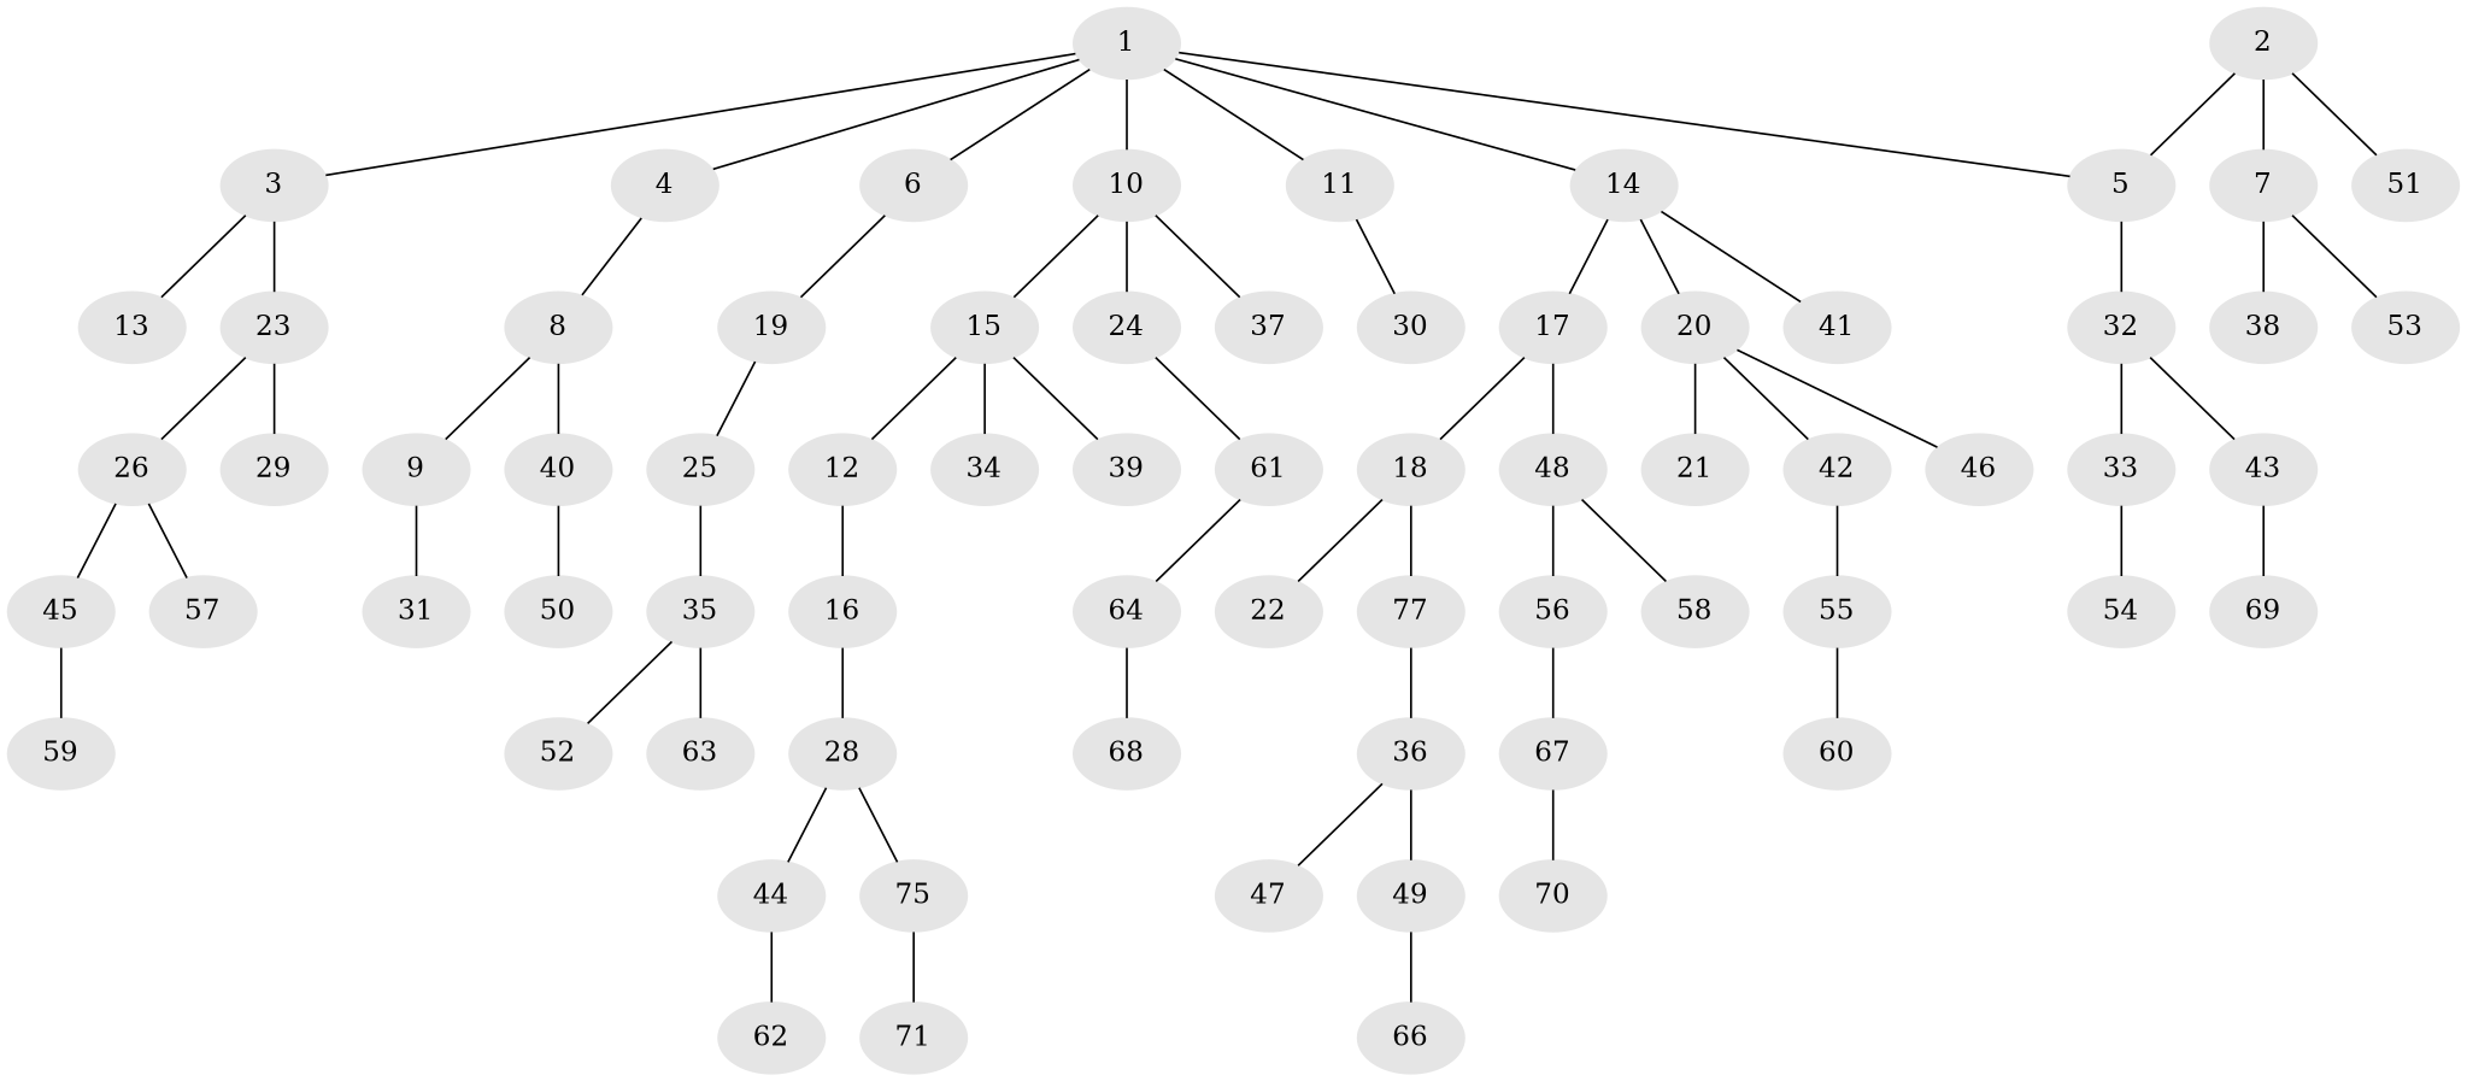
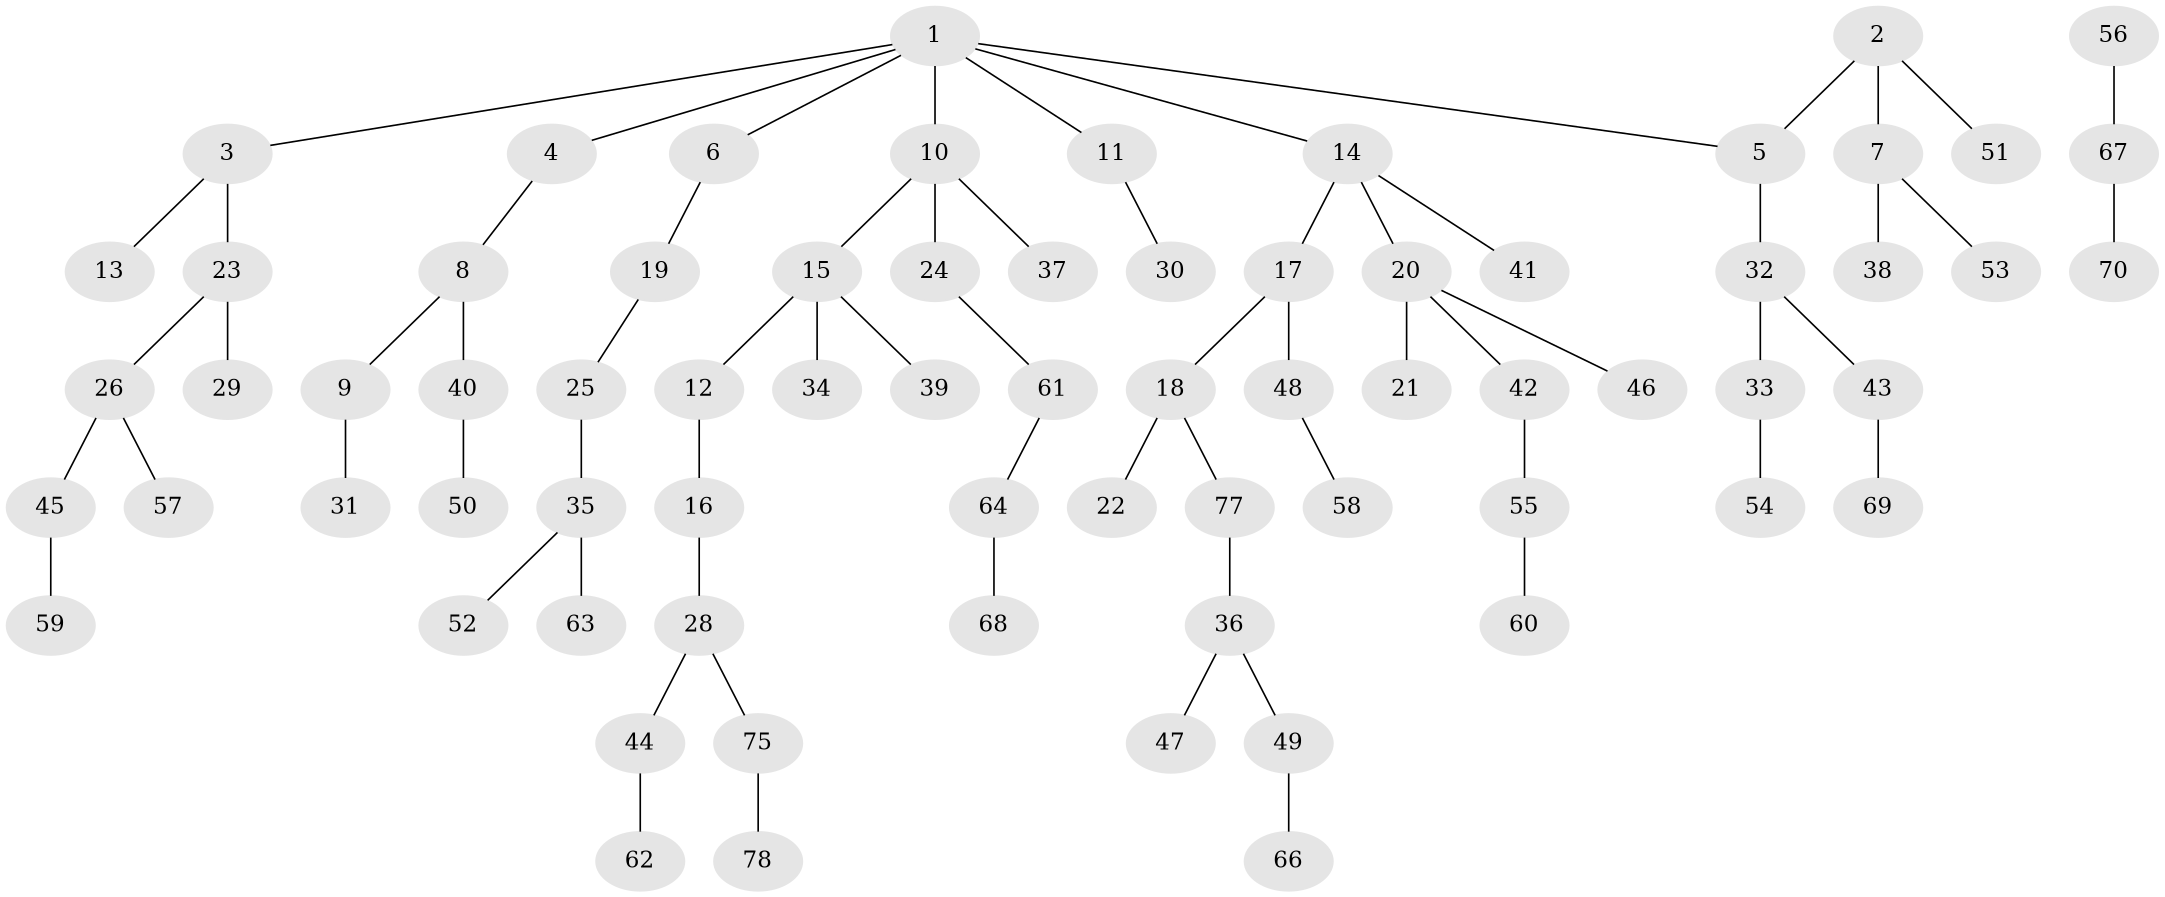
  graph {
    node [color=gray90 style=filled]
    edge [weight=1.0]
    1
    3
    4
    6
    10
    11
    14
    5
    2
    7
    51
    13
    23
    8
    19
    15
    24
    37
    30
    17
    20
    41
    32
    38
    53
    26
    29
    9
    40
    33
    43
    25
    31
    50
    12
    16
    34
    39
    61
    28
    18
    48
    21
    42
    46
    44
    n47 [label=75]
    22
    n49 [label=77]
    56
    58
    36
    35
    55
    45
    57
    64
    52
    63
    59
    47
    49
    62
-   71
+   71 [label=78]
    54
    69
    66
    60
    67
    70
    68
    1 -- 3
    1 -- 4
    1 -- 6
    1 -- 10
    1 -- 11
    1 -- 14
    1 -- 5
    3 -- 13
    3 -- 23
    4 -- 8
    6 -- 19
    10 -- 15
    10 -- 24
    10 -- 37
    11 -- 30
    14 -- 17
    14 -- 20
    14 -- 41
    5 -- 32
    2 -- 5
    2 -- 7
    2 -- 51
    7 -- 38
    7 -- 53
    23 -- 26
    23 -- 29
    8 -- 9
    8 -- 40
    19 -- 25
    15 -- 12
    15 -- 34
    15 -- 39
    24 -- 61
    17 -- 18
    17 -- 48
    20 -- 21
    20 -- 42
    20 -- 46
    32 -- 33
    32 -- 43
    26 -- 45
    26 -- 57
    9 -- 31
    40 -- 50
    33 -- 54
    43 -- 69
    25 -- 35
    12 -- 16
    16 -- 28
    61 -- 64
    28 -- 44
    28 -- n47
    18 -- 22
    18 -- n49
-   48 -- 56
    48 -- 58
    42 -- 55
    44 -- 62
    n47 -- 71
    n49 -- 36
    56 -- 67
    36 -- 47
    36 -- 49
    35 -- 52
    35 -- 63
    55 -- 60
    45 -- 59
    64 -- 68
    49 -- 66
    67 -- 70
  }
